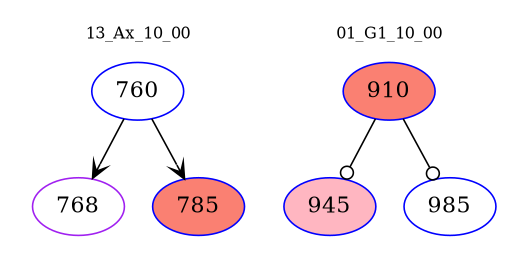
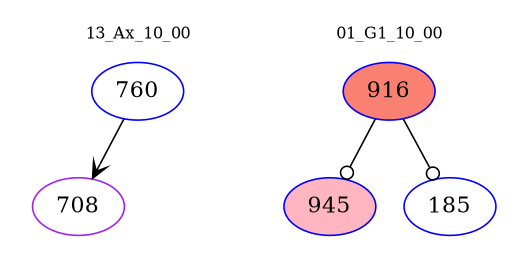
  digraph {
    node [color=blue fillcolor=white style=filled]
    edge [arrowhead=vee color=black]
    n1 [label=760]
-   n2 [color=purple label=768]
-   n3 [fillcolor=salmon label=785]
-   n4 [fillcolor=salmon label=910]
+   n2 [color=purple label=708]
+   n4 [fillcolor=salmon label=916]
    n5 [fillcolor=lightpink label=945]
-   n6 [label=985]
+   n6 [label=185]
    subgraph cluster_1 {
      color=white
      fontsize=10
      label="13_Ax_10_00"
      n1
      n2
-     n3
    }
    subgraph cluster_2 {
      color=white
      fontsize=10
      label="01_G1_10_00"
      n4
      n5
      n6
    }
    n1 -> n2
-   n1 -> n3
    n4 -> n5 [arrowhead=odot]
    n4 -> n6 [arrowhead=odot]
  }
